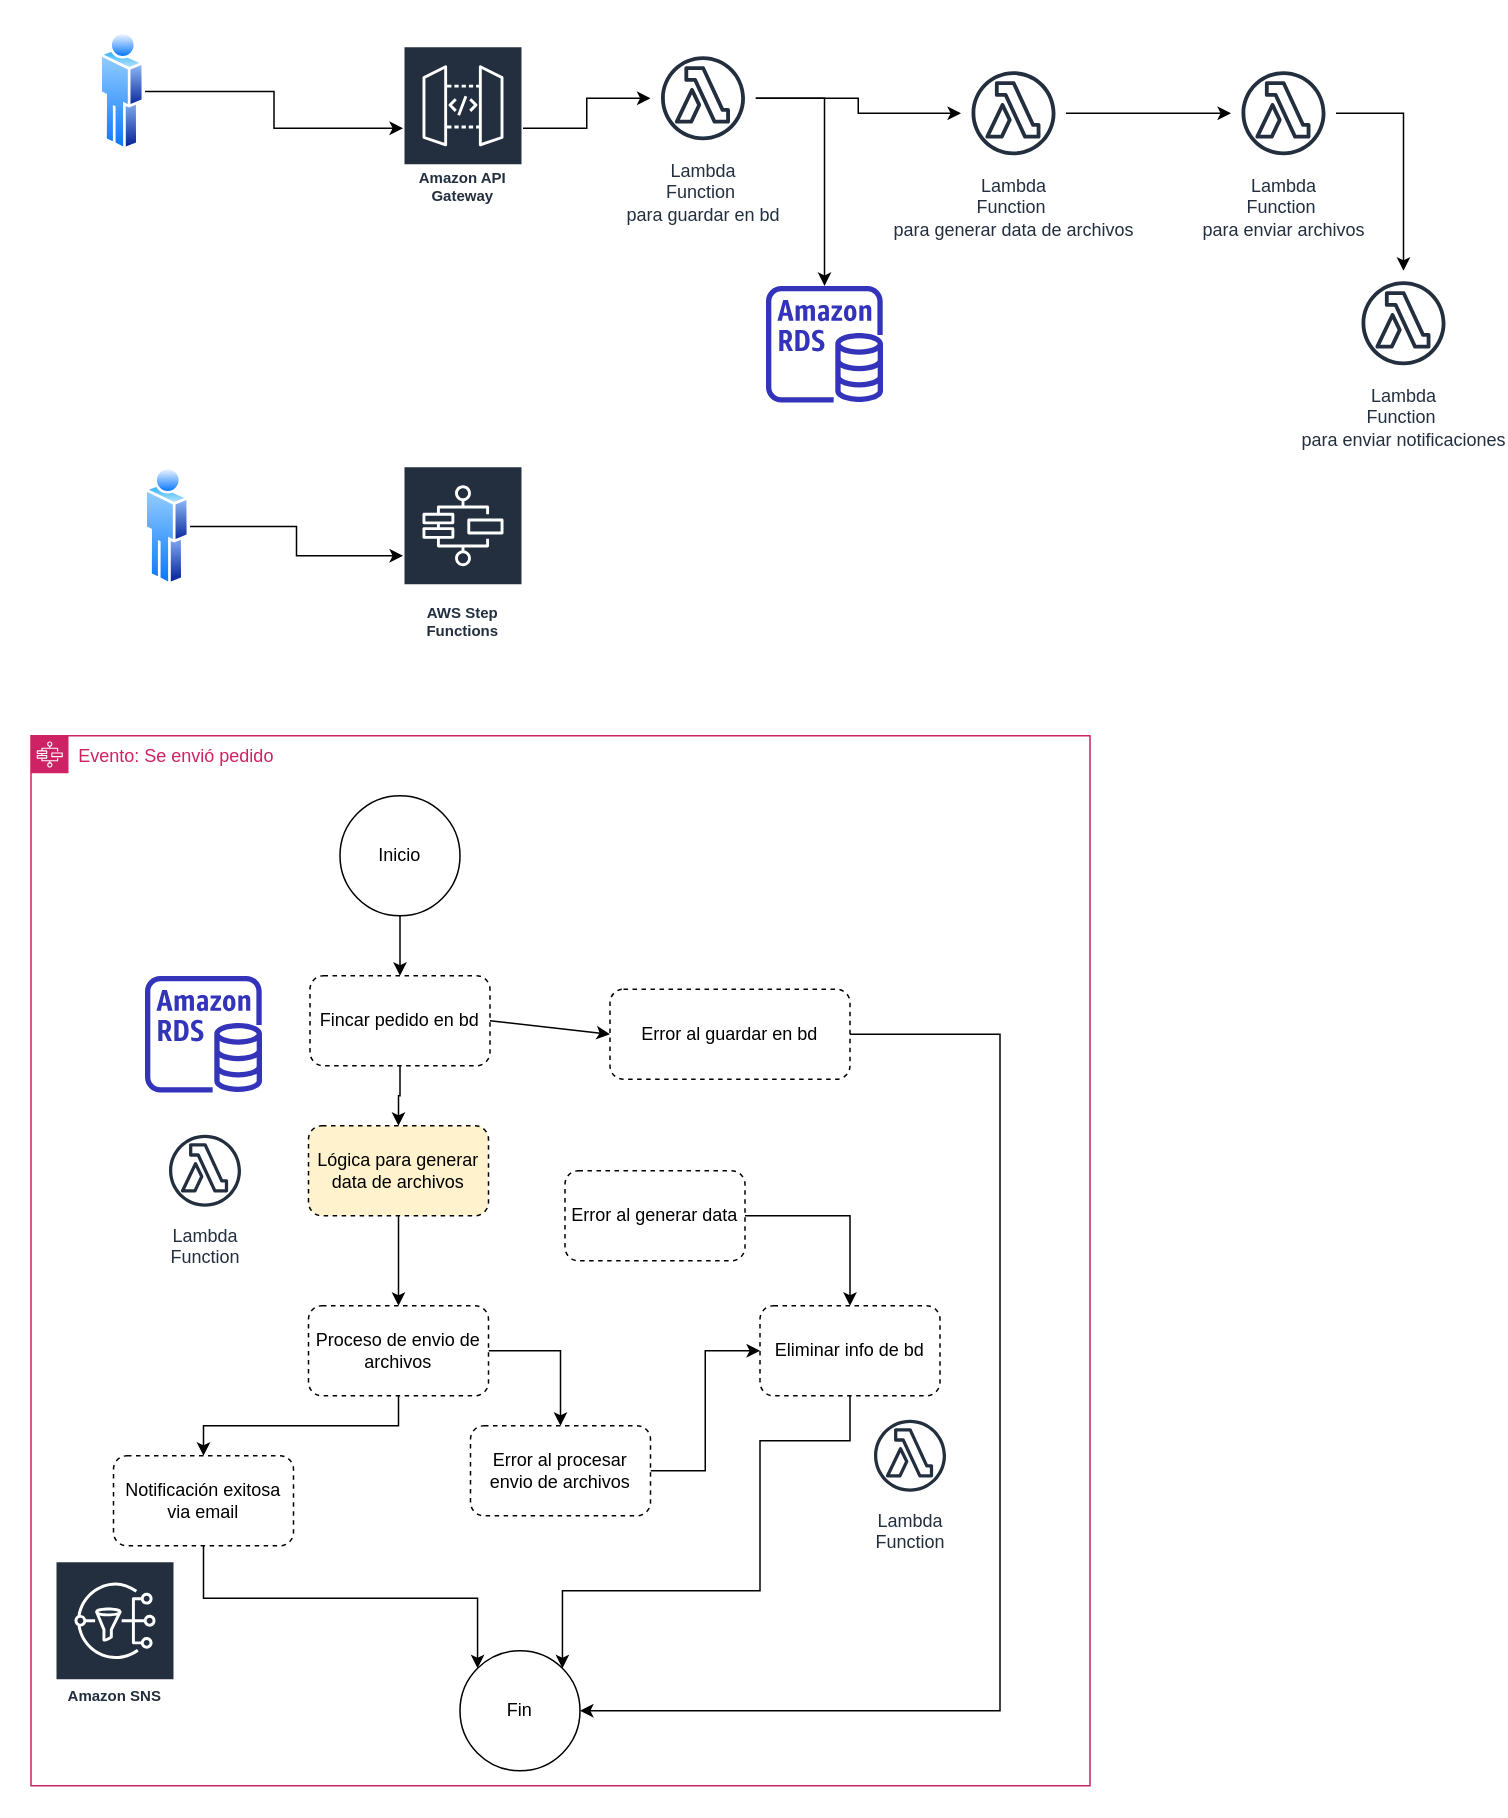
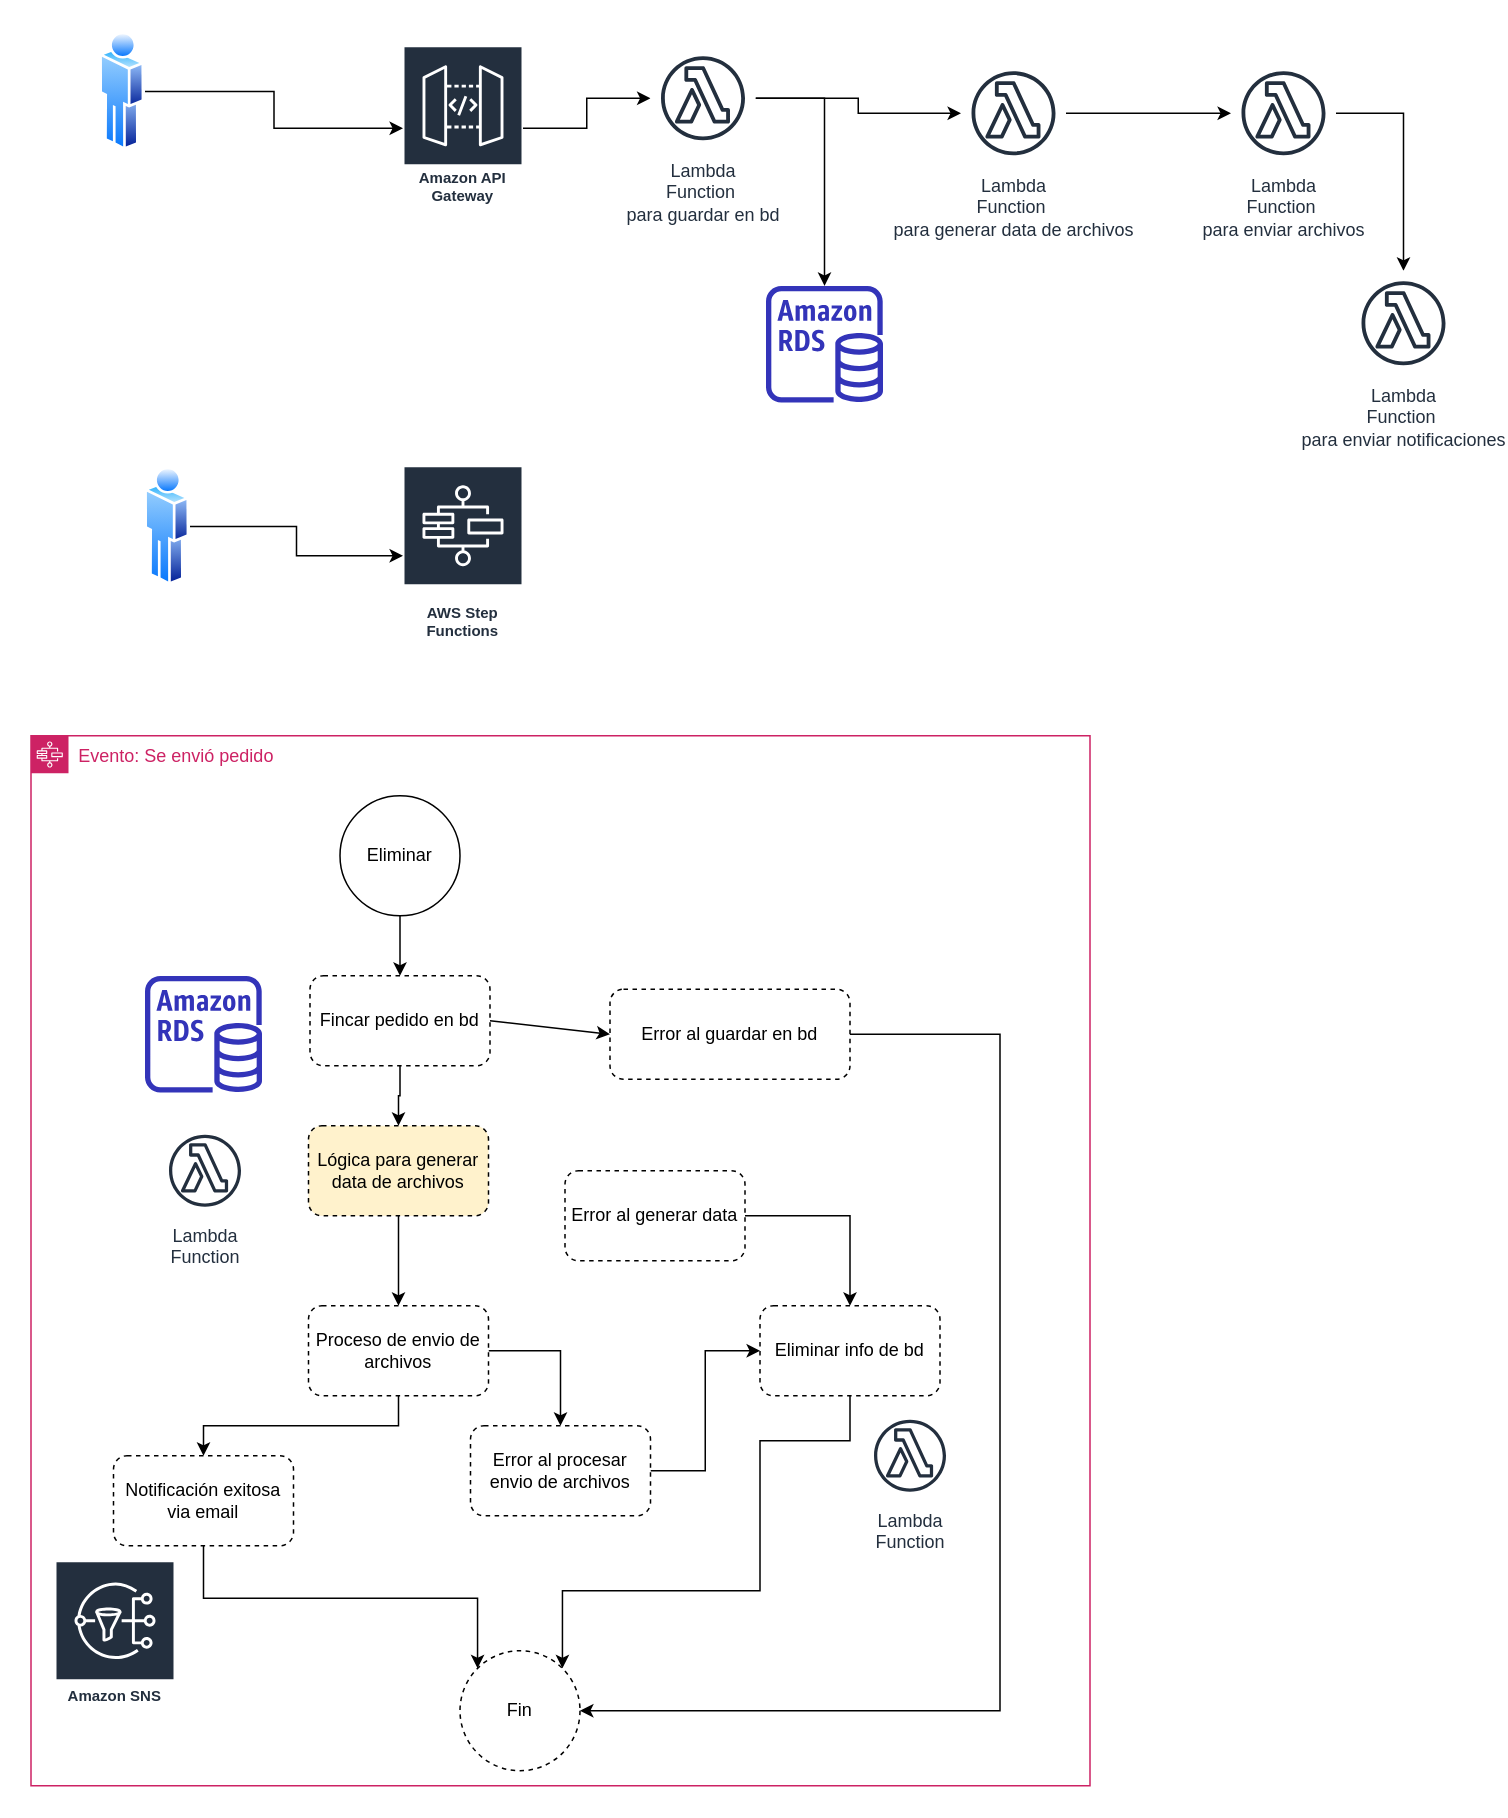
  <mxCell id="0" />
  <mxCell id="1" parent="0" />
  <mxCell id="2" style="edgeStyle=orthogonalEdgeStyle;rounded=0;orthogonalLoop=1;jettySize=auto;html=1;exitX=1;exitY=0.5;exitDx=0;exitDy=0;" edge="1" parent="1" source="3" target="29"><mxGeometry relative="1" as="geometry" /></mxCell>
  <mxCell id="3" value="" style="aspect=fixed;perimeter=ellipsePerimeter;html=1;align=center;shadow=0;dashed=0;spacingTop=3;image;image=img/lib/active_directory/user.svg;" parent="1" vertex="1"><mxGeometry x="96" y="310" width="30" height="81.08" as="geometry" /></mxCell>
  <mxCell id="4" value="Evento: Se envió pedido" style="points=[[0,0],[0.25,0],[0.5,0],[0.75,0],[1,0],[1,0.25],[1,0.5],[1,0.75],[1,1],[0.75,1],[0.5,1],[0.25,1],[0,1],[0,0.75],[0,0.5],[0,0.25]];outlineConnect=0;gradientColor=none;html=1;whiteSpace=wrap;fontSize=12;fontStyle=0;shape=mxgraph.aws4.group;grIcon=mxgraph.aws4.group_aws_step_functions_workflow;strokeColor=#CD2264;fillColor=none;verticalAlign=top;align=left;spacingLeft=30;fontColor=#CD2264;dashed=0;" parent="1" vertex="1"><mxGeometry x="20" y="490" width="706" height="700" as="geometry" /></mxCell>
  <mxCell id="5" value="" style="edgeStyle=none;rounded=0;orthogonalLoop=1;jettySize=auto;html=1;" edge="1" parent="1" source="6" target="9"><mxGeometry relative="1" as="geometry" /></mxCell>
- <mxCell id="6" value="Inicio" style="ellipse;whiteSpace=wrap;html=1;aspect=fixed;" parent="1" vertex="1"><mxGeometry x="226" y="530" width="80" height="80" as="geometry" /></mxCell>
+ <mxCell id="6" value="Eliminar" style="ellipse;whiteSpace=wrap;html=1;aspect=fixed;" parent="1" vertex="1"><mxGeometry x="226" y="530" width="80" height="80" as="geometry" /></mxCell>
  <mxCell id="7" style="edgeStyle=none;rounded=0;orthogonalLoop=1;jettySize=auto;html=1;exitX=1;exitY=0.5;exitDx=0;exitDy=0;entryX=0;entryY=0.5;entryDx=0;entryDy=0;" edge="1" parent="1" source="9" target="21"><mxGeometry relative="1" as="geometry" /></mxCell>
  <mxCell id="8" style="edgeStyle=orthogonalEdgeStyle;rounded=0;orthogonalLoop=1;jettySize=auto;html=1;exitX=0.5;exitY=1;exitDx=0;exitDy=0;entryX=0.5;entryY=0;entryDx=0;entryDy=0;" edge="1" parent="1" source="9" target="12"><mxGeometry relative="1" as="geometry" /></mxCell>
  <mxCell id="9" value="Fincar pedido en bd" style="rounded=1;whiteSpace=wrap;html=1;dashed=1;" parent="1" vertex="1"><mxGeometry x="206" y="650" width="120" height="60" as="geometry" /></mxCell>
  <mxCell id="10" value="" style="outlineConnect=0;fontColor=#232F3E;gradientColor=none;fillColor=#3334B9;strokeColor=none;dashed=0;verticalLabelPosition=bottom;verticalAlign=top;align=center;html=1;fontSize=12;fontStyle=0;aspect=fixed;pointerEvents=1;shape=mxgraph.aws4.rds_instance;" parent="1" vertex="1"><mxGeometry x="96" y="650" width="78" height="78" as="geometry" /></mxCell>
  <mxCell id="11" style="edgeStyle=orthogonalEdgeStyle;rounded=0;orthogonalLoop=1;jettySize=auto;html=1;exitX=0.5;exitY=1;exitDx=0;exitDy=0;entryX=0.5;entryY=0;entryDx=0;entryDy=0;" edge="1" parent="1" source="12" target="16"><mxGeometry relative="1" as="geometry" /></mxCell>
  <mxCell id="12" value="Lógica para generar data de archivos" style="rounded=1;whiteSpace=wrap;html=1;dashed=1;fillColor=#fff2cc;" parent="1" vertex="1"><mxGeometry x="205" y="750" width="120" height="60" as="geometry" /></mxCell>
  <mxCell id="13" value="Lambda&#10;Function" style="outlineConnect=0;fontColor=#232F3E;gradientColor=none;strokeColor=#232F3E;fillColor=#ffffff;dashed=0;verticalLabelPosition=bottom;verticalAlign=top;align=center;html=1;fontSize=12;fontStyle=0;aspect=fixed;shape=mxgraph.aws4.resourceIcon;resIcon=mxgraph.aws4.lambda_function;rounded=1;" parent="1" vertex="1"><mxGeometry x="106" y="750" width="60" height="60" as="geometry" /></mxCell>
  <mxCell id="14" style="edgeStyle=orthogonalEdgeStyle;rounded=0;orthogonalLoop=1;jettySize=auto;html=1;exitX=0.5;exitY=1;exitDx=0;exitDy=0;entryX=0.5;entryY=0;entryDx=0;entryDy=0;" edge="1" parent="1" source="16" target="18"><mxGeometry relative="1" as="geometry" /></mxCell>
  <mxCell id="15" style="edgeStyle=orthogonalEdgeStyle;rounded=0;orthogonalLoop=1;jettySize=auto;html=1;exitX=1;exitY=0.5;exitDx=0;exitDy=0;entryX=0.5;entryY=0;entryDx=0;entryDy=0;" edge="1" parent="1" source="16" target="28"><mxGeometry relative="1" as="geometry" /></mxCell>
  <mxCell id="16" value="Proceso de envio de archivos" style="rounded=1;whiteSpace=wrap;html=1;dashed=1;" vertex="1" parent="1"><mxGeometry x="205" y="870" width="120" height="60" as="geometry" /></mxCell>
  <mxCell id="17" style="edgeStyle=orthogonalEdgeStyle;rounded=0;orthogonalLoop=1;jettySize=auto;html=1;exitX=0.5;exitY=1;exitDx=0;exitDy=0;entryX=0;entryY=0;entryDx=0;entryDy=0;" edge="1" parent="1" source="18" target="26"><mxGeometry relative="1" as="geometry" /></mxCell>
  <mxCell id="18" value="Notificación exitosa via email" style="rounded=1;whiteSpace=wrap;html=1;dashed=1;" vertex="1" parent="1"><mxGeometry x="75" y="970" width="120" height="60" as="geometry" /></mxCell>
  <mxCell id="19" value="Amazon SNS" style="outlineConnect=0;fontColor=#232F3E;gradientColor=none;strokeColor=#ffffff;fillColor=#232F3E;dashed=0;verticalLabelPosition=middle;verticalAlign=bottom;align=center;html=1;whiteSpace=wrap;fontSize=10;fontStyle=1;spacing=3;shape=mxgraph.aws4.productIcon;prIcon=mxgraph.aws4.sns;" vertex="1" parent="1"><mxGeometry x="36" y="1040" width="80" height="100" as="geometry" /></mxCell>
  <mxCell id="20" style="edgeStyle=orthogonalEdgeStyle;rounded=0;orthogonalLoop=1;jettySize=auto;html=1;exitX=1;exitY=0.5;exitDx=0;exitDy=0;entryX=1;entryY=0.5;entryDx=0;entryDy=0;" edge="1" parent="1" source="21" target="26"><mxGeometry relative="1" as="geometry"><Array as="points"><mxPoint x="666" y="689" /><mxPoint x="666" y="1140" /></Array></mxGeometry></mxCell>
  <mxCell id="21" value="Error al guardar en bd" style="rounded=1;whiteSpace=wrap;html=1;dashed=1;" vertex="1" parent="1"><mxGeometry x="406" y="659" width="160" height="60" as="geometry" /></mxCell>
  <mxCell id="22" style="edgeStyle=orthogonalEdgeStyle;rounded=0;orthogonalLoop=1;jettySize=auto;html=1;exitX=1;exitY=0.5;exitDx=0;exitDy=0;" edge="1" parent="1" source="23" target="25"><mxGeometry relative="1" as="geometry" /></mxCell>
  <mxCell id="23" value="Error al generar data" style="rounded=1;whiteSpace=wrap;html=1;dashed=1;" vertex="1" parent="1"><mxGeometry x="376" y="780" width="120" height="60" as="geometry" /></mxCell>
  <mxCell id="24" style="edgeStyle=orthogonalEdgeStyle;rounded=0;orthogonalLoop=1;jettySize=auto;html=1;exitX=0.5;exitY=1;exitDx=0;exitDy=0;entryX=1;entryY=0;entryDx=0;entryDy=0;" edge="1" parent="1" source="25" target="26"><mxGeometry relative="1" as="geometry"><Array as="points"><mxPoint x="566" y="960" /><mxPoint x="506" y="960" /><mxPoint x="506" y="1060" /><mxPoint x="374" y="1060" /></Array></mxGeometry></mxCell>
  <mxCell id="25" value="Eliminar info de bd" style="rounded=1;whiteSpace=wrap;html=1;dashed=1;" vertex="1" parent="1"><mxGeometry x="506" y="870" width="120" height="60" as="geometry" /></mxCell>
- <mxCell id="26" value="Fin" style="ellipse;whiteSpace=wrap;html=1;aspect=fixed;" vertex="1" parent="1"><mxGeometry x="306" y="1100" width="80" height="80" as="geometry" /></mxCell>
+ <mxCell id="26" value="Fin" style="ellipse;whiteSpace=wrap;html=1;aspect=fixed;dashed=1;" vertex="1" parent="1"><mxGeometry x="306" y="1100" width="80" height="80" as="geometry" /></mxCell>
  <mxCell id="27" style="edgeStyle=orthogonalEdgeStyle;rounded=0;orthogonalLoop=1;jettySize=auto;html=1;exitX=1;exitY=0.5;exitDx=0;exitDy=0;entryX=0;entryY=0.5;entryDx=0;entryDy=0;" edge="1" parent="1" source="28" target="25"><mxGeometry relative="1" as="geometry" /></mxCell>
  <mxCell id="28" value="Error al procesar envio de archivos" style="rounded=1;whiteSpace=wrap;html=1;dashed=1;" vertex="1" parent="1"><mxGeometry x="313" y="950" width="120" height="60" as="geometry" /></mxCell>
  <mxCell id="29" value="AWS Step Functions" style="outlineConnect=0;fontColor=#232F3E;gradientColor=none;strokeColor=#ffffff;fillColor=#232F3E;dashed=0;verticalLabelPosition=middle;verticalAlign=bottom;align=center;html=1;whiteSpace=wrap;fontSize=10;fontStyle=1;spacing=3;shape=mxgraph.aws4.productIcon;prIcon=mxgraph.aws4.step_functions;" vertex="1" parent="1"><mxGeometry x="268" y="310" width="80" height="120" as="geometry" /></mxCell>
  <mxCell id="30" value="Lambda&#10;Function" style="outlineConnect=0;fontColor=#232F3E;gradientColor=none;strokeColor=#232F3E;fillColor=#ffffff;dashed=0;verticalLabelPosition=bottom;verticalAlign=top;align=center;html=1;fontSize=12;fontStyle=0;aspect=fixed;shape=mxgraph.aws4.resourceIcon;resIcon=mxgraph.aws4.lambda_function;rounded=1;" vertex="1" parent="1"><mxGeometry x="576" y="940" width="60" height="60" as="geometry" /></mxCell>
  <mxCell id="31" style="edgeStyle=orthogonalEdgeStyle;rounded=0;orthogonalLoop=1;jettySize=auto;html=1;exitX=1;exitY=0.5;exitDx=0;exitDy=0;" edge="1" parent="1" source="32" target="34"><mxGeometry relative="1" as="geometry"><mxPoint x="248" y="79" as="targetPoint" /></mxGeometry></mxCell>
  <mxCell id="32" value="" style="aspect=fixed;perimeter=ellipsePerimeter;html=1;align=center;shadow=0;dashed=0;spacingTop=3;image;image=img/lib/active_directory/user.svg;" vertex="1" parent="1"><mxGeometry x="66" y="20" width="30" height="81.08" as="geometry" /></mxCell>
  <mxCell id="33" style="edgeStyle=orthogonalEdgeStyle;rounded=0;orthogonalLoop=1;jettySize=auto;html=1;" edge="1" parent="1" source="34" target="37"><mxGeometry relative="1" as="geometry" /></mxCell>
  <mxCell id="34" value="Amazon API Gateway" style="outlineConnect=0;fontColor=#232F3E;gradientColor=none;strokeColor=#ffffff;fillColor=#232F3E;dashed=0;verticalLabelPosition=middle;verticalAlign=bottom;align=center;html=1;whiteSpace=wrap;fontSize=10;fontStyle=1;spacing=3;shape=mxgraph.aws4.productIcon;prIcon=mxgraph.aws4.api_gateway;" vertex="1" parent="1"><mxGeometry x="268" y="30" width="80" height="110" as="geometry" /></mxCell>
  <mxCell id="35" style="edgeStyle=orthogonalEdgeStyle;rounded=0;orthogonalLoop=1;jettySize=auto;html=1;" edge="1" parent="1" source="37" target="38"><mxGeometry relative="1" as="geometry" /></mxCell>
  <mxCell id="36" style="edgeStyle=orthogonalEdgeStyle;rounded=0;orthogonalLoop=1;jettySize=auto;html=1;" edge="1" parent="1" source="37" target="40"><mxGeometry relative="1" as="geometry" /></mxCell>
  <mxCell id="37" value="Lambda&lt;br&gt;Function&amp;nbsp;&lt;br&gt;para guardar en bd" style="outlineConnect=0;fontColor=#232F3E;gradientColor=none;strokeColor=#232F3E;fillColor=#ffffff;dashed=0;verticalLabelPosition=bottom;verticalAlign=top;align=center;html=1;fontSize=12;fontStyle=0;aspect=fixed;shape=mxgraph.aws4.resourceIcon;resIcon=mxgraph.aws4.lambda_function;rounded=1;" vertex="1" parent="1"><mxGeometry x="433" y="30" width="70" height="70" as="geometry" /></mxCell>
  <mxCell id="38" value="" style="outlineConnect=0;fontColor=#232F3E;gradientColor=none;fillColor=#3334B9;strokeColor=none;dashed=0;verticalLabelPosition=bottom;verticalAlign=top;align=center;html=1;fontSize=12;fontStyle=0;aspect=fixed;pointerEvents=1;shape=mxgraph.aws4.rds_instance;" vertex="1" parent="1"><mxGeometry x="510" y="190" width="78" height="78" as="geometry" /></mxCell>
  <mxCell id="39" value="" style="edgeStyle=orthogonalEdgeStyle;rounded=0;orthogonalLoop=1;jettySize=auto;html=1;" edge="1" parent="1" source="40" target="42"><mxGeometry relative="1" as="geometry" /></mxCell>
  <mxCell id="40" value="Lambda&lt;br&gt;Function&amp;nbsp;&lt;br&gt;para generar data de archivos" style="outlineConnect=0;fontColor=#232F3E;gradientColor=none;strokeColor=#232F3E;fillColor=#ffffff;dashed=0;verticalLabelPosition=bottom;verticalAlign=top;align=center;html=1;fontSize=12;fontStyle=0;aspect=fixed;shape=mxgraph.aws4.resourceIcon;resIcon=mxgraph.aws4.lambda_function;rounded=1;" vertex="1" parent="1"><mxGeometry x="640" y="40" width="70" height="70" as="geometry" /></mxCell>
  <mxCell id="41" value="" style="edgeStyle=orthogonalEdgeStyle;rounded=0;orthogonalLoop=1;jettySize=auto;html=1;" edge="1" parent="1" source="42" target="43"><mxGeometry relative="1" as="geometry" /></mxCell>
  <mxCell id="42" value="Lambda&lt;br&gt;Function&amp;nbsp;&lt;br&gt;para enviar archivos" style="outlineConnect=0;fontColor=#232F3E;gradientColor=none;strokeColor=#232F3E;fillColor=#ffffff;dashed=0;verticalLabelPosition=bottom;verticalAlign=top;align=center;html=1;fontSize=12;fontStyle=0;aspect=fixed;shape=mxgraph.aws4.resourceIcon;resIcon=mxgraph.aws4.lambda_function;rounded=1;" vertex="1" parent="1"><mxGeometry x="820" y="40" width="70" height="70" as="geometry" /></mxCell>
  <mxCell id="43" value="Lambda&lt;br&gt;Function&amp;nbsp;&lt;br&gt;para enviar notificaciones" style="outlineConnect=0;fontColor=#232F3E;gradientColor=none;strokeColor=#232F3E;fillColor=#ffffff;dashed=0;verticalLabelPosition=bottom;verticalAlign=top;align=center;html=1;fontSize=12;fontStyle=0;aspect=fixed;shape=mxgraph.aws4.resourceIcon;resIcon=mxgraph.aws4.lambda_function;rounded=1;" vertex="1" parent="1"><mxGeometry x="900" y="180" width="70" height="70" as="geometry" /></mxCell>
